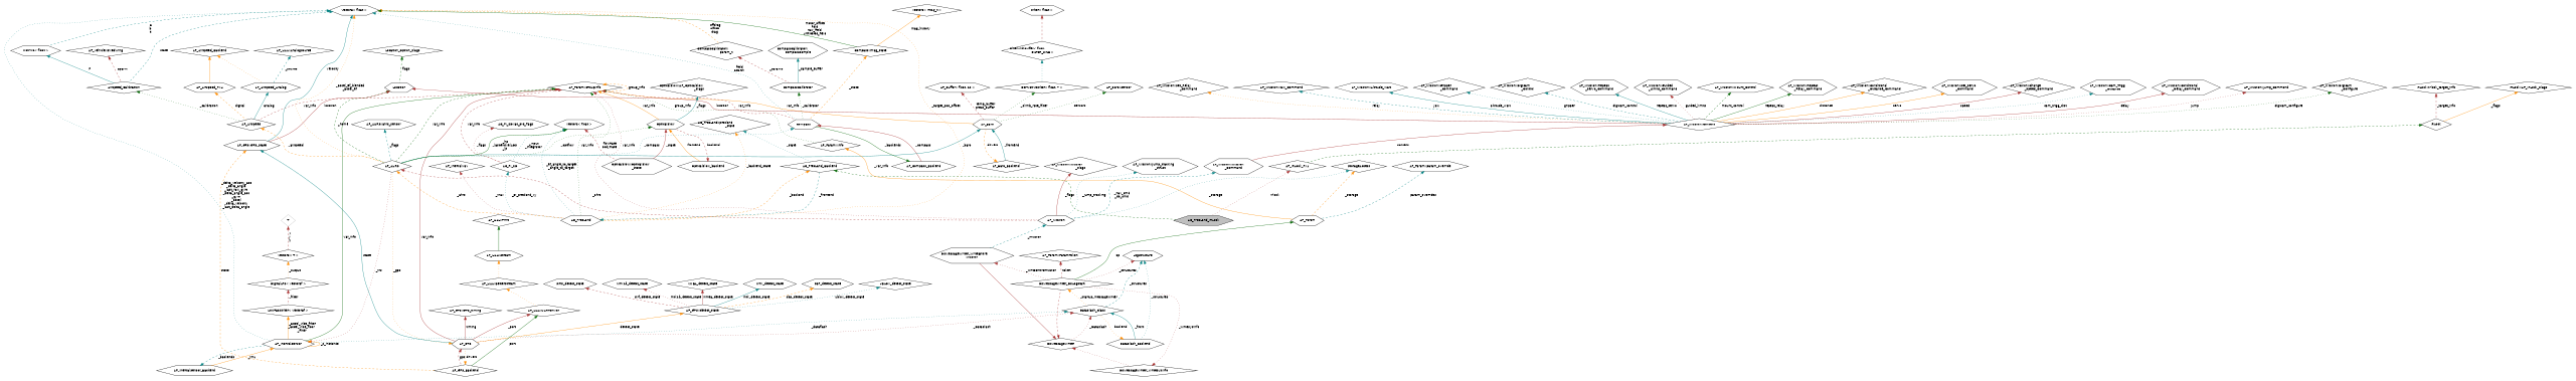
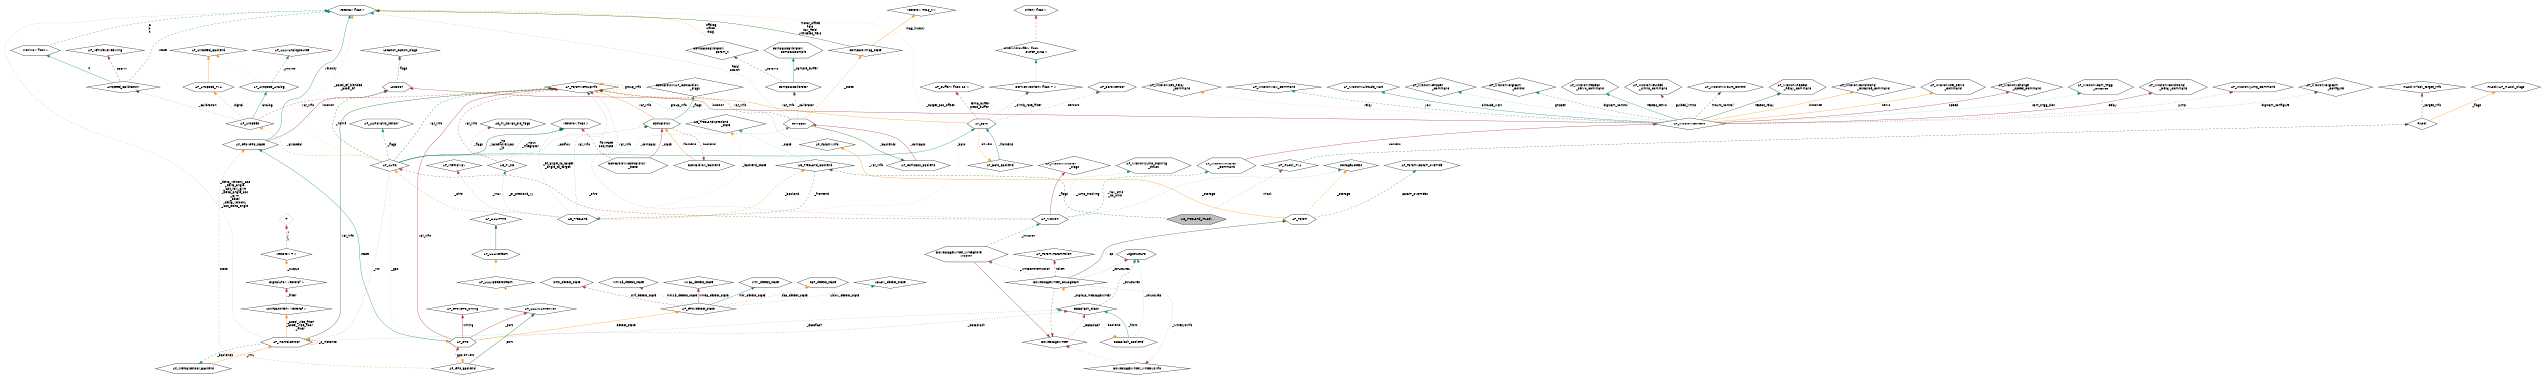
  digraph {
    node [color=black fillcolor=white fontname=Helvetica fontsize=10 shape=diamond style=filled]
    edge [color=brown dir=back fontname=Helvetica fontsize=10 labelfontname=Helvetica labelfontsize=10 style=dotted]
    n1 [fillcolor=grey75 fontcolor=black height=0.2 label=AC_PrecLand_IRLock shape=hexagon width=0.4]
    n2 [height=0.2 label=AC_PrecLand_Backend width=0.4]
    n3 [height=0.2 label=AC_PrecLand shape=hexagon width=0.4]
    n4 [height=0.2 label=AC_PI_2D width=0.4]
    n5 [height=0.2 label="AC_PI_2D::ac_pid_flags" shape=hexagon width=0.4]
    n6 [height=0.2 label="AP_Param::GroupInfo" width=0.4]
    n7 [height=0.2 label=AP_AHRS width=0.4]
    n8 [height=0.2 label=AP_Baro shape=hexagon width=0.4]
    n9 [height=0.2 label=OpticalFlow shape=hexagon width=0.4]
    n10 [height=0.2 label=AP_InertialSensor shape=hexagon width=0.4]
    n11 [height=0.2 label=AP_Mission shape=hexagon width=0.4]
    n12 [height=0.2 label="AP_Param::Info" width=0.4]
    n13 [height=0.2 label=AP_Airspeed width=0.4]
    n14 [height=0.2 label=AP_GPS shape=hexagon width=0.4]
    n15 [height=0.2 label=Compass shape=hexagon width=0.4]
    n16 [height=0.2 label=AP_Baro_Backend width=0.4]
    n17 [height=0.2 label="OpticalFlow::OpticalFlow\l_state" shape=hexagon width=0.4]
    n18 [height=0.2 label=OpticalFlow_backend shape=hexagon width=0.4]
    n19 [height=0.2 label=AP_InertialSensor_Backend shape=hexagon width=0.4]
    n20 [height=0.2 label="DFMessageWriter_WriteEntire\lMission" shape=hexagon width=0.4]
    n21 [height=0.2 label=AP_Param shape=hexagon width=0.4]
    n22 [height=0.2 label=AP_GPS_Backend width=0.4]
    n23 [height=0.2 label=AP_Compass_Backend shape=hexagon width=0.4]
    n24 [height=0.2 label="Vector2\< float \>" shape=hexagon width=0.4]
    n25 [height=0.2 label="Vector3\< float \>" shape=hexagon width=0.4]
    n26 [height=0.2 label=Airspeed_Calibration width=0.4]
    n27 [height=0.2 label="Matrix3\< float \>" shape=hexagon width=0.4]
    n28 [height=0.2 label="AP_GPS::GPS_State" shape=hexagon width=0.4]
    n29 [height=0.2 label="CompassCalibrator::\lparam_t" width=0.4]
    n30 [height=0.2 label="Compass::mag_state" width=0.4]
    n31 [height=0.2 label=CompassCalibrator shape=hexagon width=0.4]
    n32 [height=0.2 label="AC_PrecLand::precland\l_state" width=0.4]
    n33 [height=0.2 label="AP_AHRS::ahrs_sensor" shape=hexagon width=0.4]
    n34 [height=0.2 label="AP_Baro::sensor" shape=hexagon width=0.4]
    n35 [height=0.2 label="AP_Buffer\< float, 10 \>" shape=hexagon width=0.4]
    n36 [height=0.2 label="DerivativeFilter\< float, 7 \>" width=0.4]
    n37 [height=0.2 label="FilterWithBuffer\< float,\l FILTER_SIZE \>" width=0.4]
    n38 [height=0.2 label="Filter\< float \>" shape=hexagon width=0.4]
    n39 [height=0.2 label="OpticalFlow::AP_OpticalFlow\l_Flags" width=0.4]
    n40 [height=0.2 label="LowPassFilter\< Vector3f \>" width=0.4]
    n41 [height=0.2 label="DigitalLPF\< Vector3f \>" width=0.4]
    n42 [height=0.2 label="Vector3\< T \>" width=0.4]
    n43 [color=grey75 height=0.2 label=T width=0.4]
    n44 [height=0.2 label=DataFlash_Class width=0.4]
    n45 [height=0.2 label=DataFlash_Backend shape=hexagon width=0.4]
    n46 [height=0.2 label=DFMessageWriter width=0.4]
    n47 [height=0.2 label=DFMessageWriter_DFLogStart width=0.4]
    n48 [height=0.2 label=DFMessageWriter_WriteSysInfo width=0.4]
    n49 [height=0.2 label=LogStructure shape=hexagon width=0.4]
    n50 [height=0.2 label=StorageAccess width=0.4]
    n51 [height=0.2 label="AP_Mission::Mission\l_Command" shape=hexagon width=0.4]
    n52 [height=0.2 label="AP_Mission::Content" width=0.4]
    n53 [height=0.2 label="AP_Mission::Guided\l_Limits_Command" shape=hexagon width=0.4]
    n54 [height=0.2 label="AP_Mission::Mount_Control" shape=hexagon width=0.4]
    n55 [height=0.2 label="AP_Mission::Repeat\l_Relay_Command" shape=hexagon width=0.4]
    n56 [height=0.2 label="AP_Mission::Conditional\l_Distance_Command" width=0.4]
    n57 [height=0.2 label="AP_Mission::Set_Servo\l_Command" shape=hexagon width=0.4]
    n58 [height=0.2 label="AP_Mission::Change\l_Speed_Command" width=0.4]
    n59 [height=0.2 label="AP_Mission::Cam_Trigg\l_Distance" shape=hexagon width=0.4]
    n60 [height=0.2 label="AP_Mission::Conditional\l_Delay_Command" shape=hexagon width=0.4]
    n61 [height=0.2 label="AP_Mission::Jump_Command" shape=hexagon width=0.4]
    n62 [height=0.2 label=Location shape=hexagon width=0.4]
    n63 [height=0.2 label=Location_Option_Flags width=0.4]
    n64 [height=0.2 label="AP_Mission::Digicam\l_Configure" width=0.4]
    n65 [height=0.2 label="AP_Mission::Set_Relay\l_Command" width=0.4]
    n66 [height=0.2 label="AP_Mission::Yaw_Command" width=0.4]
    n67 [height=0.2 label="AP_Mission::Altitude_Wait" shape=hexagon width=0.4]
    n68 [height=0.2 label="AP_Mission::Gripper\l_Command" width=0.4]
    n69 [height=0.2 label="AP_Mission::Digicam\l_Control" width=0.4]
    n70 [height=0.2 label="AP_Mission::Repeat\l_Servo_Command" shape=hexagon width=0.4]
    n71 [height=0.2 label="AP_Mission::Mission\l_Flags" width=0.4]
    n72 [height=0.2 label="AP_Mission::jump_tracking\l_struct" shape=hexagon width=0.4]
    n73 [height=0.2 label="AP_Param::ParamToken" width=0.4]
    n74 [height=0.2 label="AP_Param::param_override" shape=hexagon width=0.4]
    n75 [height=0.2 label=AP_Airspeed_Analog shape=hexagon width=0.4]
    n76 [height=0.2 label=AP_Airspeed_Backend width=0.4]
    n77 [height=0.2 label=AP_Airspeed_PX4 shape=hexagon width=0.4]
    n78 [height=0.2 label="AP_HAL::AnalogSource" width=0.4]
    n79 [height=0.2 label="AP_Vehicle::FixedWing" width=0.4]
    n80 [height=0.2 label="AP_GPS::detect_state" width=0.4]
    n81 [height=0.2 label=SBP_detect_state shape=hexagon width=0.4]
    n82 [height=0.2 label=UBLOX_detect_state width=0.4]
    n83 [height=0.2 label=SIRF_detect_state shape=hexagon width=0.4]
    n84 [height=0.2 label=MTK19_detect_state shape=hexagon width=0.4]
    n85 [height=0.2 label=NMEA_detect_state width=0.4]
    n86 [height=0.2 label=MTK_detect_state shape=hexagon width=0.4]
    n87 [height=0.2 label="AP_GPS::GPS_timing" width=0.4]
    n88 [height=0.2 label="AP_HAL::UARTDriver" width=0.4]
    n89 [height=0.2 label="AP_HAL::BetterStream" width=0.4]
    n90 [height=0.2 label="AP_HAL::Stream" shape=hexagon width=0.4]
    n91 [height=0.2 label="AP_HAL::Print" width=0.4]
    n92 [height=0.2 label="CompassCalibrator::\lCompassSample" shape=hexagon width=0.4]
    n93 [height=0.2 label="Vector3\< int16_t \>" width=0.4]
    n94 [height=0.2 label=AP_InertialNav width=0.4]
    n95 [height=0.2 label=AP_IRLock_PX4 width=0.4]
    n96 [height=0.2 label=IRLock width=0.4]
    n97 [height=0.2 label="IRLock::irlock_target_info" width=0.4]
-   n98 [height=0.2 label="IRLock::AP_IRLock_Flags" width=0.4]
+   n98 [height=0.2 label="IRLock::AP_IRLock_Flags" shape=hexagon width=0.4]
    n2 -> n1 [color=darkgreen style=dashed]
    n2 -> n3 [color=darkorange label=" _backend" style=dashed]
    n3 -> n2 [color=teal label=" _frontend" style=dashed]
    n4 -> n3 [color=teal label=" _pi_precland_xy"]
    n5 -> n4 [label=" _flags"]
    n6 -> n3 [color=darkgreen label=" var_info"]
    n6 -> n4 [label=" var_info" style=dashed]
    n6 -> n6 [color=darkorange label=" group_info" style=dashed]
    n6 -> n7 [color=darkgreen label=" var_info" style=dashed]
    n6 -> n8 [color=darkorange label=" var_info" style=solid]
    n6 -> n9 [color=darkorange label=" var_info" style=solid]
    n6 -> n10 [color=darkgreen label=" var_info" style=solid]
    n6 -> n11 [label=" var_info"]
    n6 -> n12 [color=darkgreen label=" group_info"]
    n6 -> n13 [label=" var_info" style=dashed]
    n6 -> n14 [label=" var_info" style=solid]
    n6 -> n15 [label=" var_info" style=dashed]
    n7 -> n3 [color=darkorange label=" _ahrs" style=dashed]
    n7 -> n11 [label=" _ahrs" style=dashed]
    n8 -> n7 [color=teal label=" _baro" style=solid]
    n8 -> n16 [color=teal label=" _frontend" style=solid]
    n9 -> n7 [color=darkgreen label=" _optflow"]
    n9 -> n17 [label=" _state" style=solid]
    n9 -> n18 [color=darkorange label=" frontend" style=solid]
    n10 -> n7 [label=" _ins"]
    n10 -> n10 [color=darkorange label=" _s_instance" style=solid]
    n10 -> n19 [color=darkorange label=" _imu" style=solid]
    n11 -> n20 [color=teal label=" _mission" style=dashed]
    n12 -> n21 [color=darkorange label=" _var_info" style=solid]
    n13 -> n7 [color=darkorange label=" _airspeed" style=dashed]
    n14 -> n7 [color=darkorange label=" _gps"]
    n14 -> n22 [label=" gps" style=dashed]
    n15 -> n7 [color=teal label=" _compass"]
    n15 -> n23 [label=" _compass" style=solid]
    n16 -> n8 [color=darkorange label=" drivers" style=dashed]
    n18 -> n9 [label=" backend" style=dashed]
    n19 -> n10 [color=teal label=" _backends" style=dashed]
    n20 -> n47 [label=" _writeentiremission"]
    n21 -> n47 [color=darkgreen label=" ap" style=solid]
    n22 -> n14 [color=darkorange label=" drivers"]
    n23 -> n15 [color=darkgreen label=" _backends" style=solid]
    n24 -> n3 [color=teal label=" _ef_angle_to_target\n_angle_to_target"]
    n24 -> n4 [color=teal label=" _input\n_integrator"]
    n24 -> n7 [color=darkgreen label=" _hp\n_lastGndVelADS\n_lp" style=solid]
    n24 -> n17 [label=" flowRate\nbodyRate" style=dashed]
    n25 -> n3 [color=darkorange label=" _target_pos_offset"]
    n25 -> n7 [color=darkorange label=" _accel_ef_blended\n_accel_ef"]
    n25 -> n10 [color=teal label=" _delta_velocity_acc\n_delta_angle\n_last_raw_gyro\n_delta_angle_acc\n_gyro\n_accel\n_delta_velocity\n_last_delta_angle"]
    n25 -> n15 [color=teal label=" field\nBearth"]
    n25 -> n26 [color=teal label=" state" style=dashed]
    n25 -> n27 [color=teal label=" a\nb\nc" style=dashed]
    n25 -> n28 [color=teal label=" velocity" style=solid]
    n25 -> n29 [color=darkorange label=" offdiag\noffset\ndiag" style=dashed]
    n25 -> n30 [color=darkgreen label=" motor_offset\nfield\nraw_field\nunfiltered_field" style=solid]
    n26 -> n13 [color=darkgreen label=" _calibration"]
    n27 -> n26 [color=teal label=" P" style=solid]
    n28 -> n14 [color=teal label=" state" style=solid]
    n28 -> n22 [color=darkorange label=" state" style=dashed]
    n29 -> n31 [label=" _params" style=dashed]
    n30 -> n15 [color=darkorange label=" _state" style=dashed]
    n31 -> n15 [color=darkgreen label=" _calibrator"]
    n32 -> n2 [color=teal label=" _state"]
    n32 -> n3 [color=darkorange label=" _backend_state"]
    n33 -> n7 [color=teal label=" _flags" style=dashed]
    n34 -> n8 [color=darkgreen label=" sensors"]
    n35 -> n8 [label=" temp_buffer\npress_buffer" style=dashed]
    n36 -> n8 [color=darkgreen label=" _climb_rate_filter"]
    n37 -> n36 [color=teal]
    n38 -> n37 [style=dashed]
    n39 -> n9 [color=teal label=" _flags" style=solid]
    n40 -> n10 [color=darkorange label=" _accel_vibe_filter\n_accel_vibe_floor\l_filter" style=solid]
    n41 -> n40 [label=" _filter" style=dashed]
    n42 -> n41 [color=darkorange label=" _output"]
    n43 -> n42 [label=" x\ny\nz" style=dashed]
    n44 -> n10 [color=teal label=" _dataflash"]
    n44 -> n14 [label=" _DataFlash"]
    n44 -> n45 [color=teal label=" _front" style=solid]
    n44 -> n46 [label=" _DataFlash"]
    n45 -> n44 [color=darkorange label=" backend"]
    n46 -> n20 [style=solid]
    n46 -> n47 [style=dashed]
    n46 -> n48
    n47 -> n44 [color=darkorange label=" _startup_messagewriter"]
    n48 -> n47 [label=" _writesysinfo"]
    n49 -> n44 [color=teal label=" _structures" style=dashed]
    n49 -> n45 [color=teal label=" _structures"]
    n49 -> n47 [label=" _structures"]
    n50 -> n11 [color=teal label=" _storage"]
    n50 -> n21 [color=darkorange label=" _storage" style=dashed]
    n51 -> n11 [color=teal label=" _nav_cmd\n_do_cmd" style=dashed]
    n52 -> n51 [label=" content" style=solid]
    n53 -> n52 [label=" guided_limits"]
    n54 -> n52 [color=darkgreen label=" mount_control" style=dashed]
    n55 -> n52 [color=darkgreen label=" repeat_relay" style=solid]
    n56 -> n52 [color=darkorange label=" distance" style=solid]
    n57 -> n52 [color=darkorange label=" servo" style=solid]
    n58 -> n52 [label=" speed" style=solid]
    n59 -> n52 [color=teal label=" cam_trigg_dist"]
    n60 -> n52 [label=" delay" style=solid]
    n61 -> n52 [label=" jump"]
    n62 -> n7 [color=darkgreen label=" _home" style=dashed]
    n62 -> n28 [label=" location" style=solid]
    n62 -> n52 [label=" location" style=solid]
    n63 -> n62 [color=darkgreen label=" flags" style=dashed]
    n64 -> n52 [color=darkgreen label=" digicam_configure"]
    n65 -> n52 [color=darkorange label=" relay"]
    n66 -> n52 [color=teal label=" yaw" style=dashed]
    n67 -> n52 [color=teal label=" altitude_wait" style=solid]
    n68 -> n52 [color=teal label=" gripper"]
    n69 -> n52 [color=teal label=" digicam_control" style=dashed]
    n70 -> n52 [color=teal label=" repeat_servo" style=solid]
    n71 -> n11 [label=" _flags" style=solid]
    n72 -> n11 [color=teal label=" _jump_tracking"]
    n73 -> n47 [label=" token" style=dashed]
    n74 -> n21 [color=teal label=" param_overrides" style=dashed]
    n75 -> n13 [color=teal label=" analog" style=solid]
    n76 -> n75 [color=darkorange]
    n76 -> n77 [color=darkorange style=solid]
    n77 -> n13 [color=darkorange label=" digital" style=dashed]
    n78 -> n75 [color=teal label=" _source" style=dashed]
    n79 -> n26 [label=" aparm" style=dashed]
    n80 -> n14 [color=darkorange label=" detect_state" style=solid]
    n81 -> n80 [color=darkorange label=" sbp_detect_state" style=dashed]
    n82 -> n80 [color=teal label=" ublox_detect_state"]
    n83 -> n80 [label=" sirf_detect_state" style=dashed]
    n84 -> n80 [label=" mtk19_detect_state"]
    n85 -> n80 [label=" nmea_detect_state" style=solid]
    n86 -> n80 [color=teal label=" mtk_detect_state" style=solid]
    n87 -> n14 [label=" timing" style=solid]
    n88 -> n14 [label=" _port" style=solid]
    n88 -> n22 [color=darkgreen label=" port" style=solid]
    n89 -> n88 [color=darkorange]
    n90 -> n89 [color=darkorange]
    n91 -> n90 [color=darkgreen style=solid]
    n92 -> n31 [color=teal label=" _sample_buffer" style=solid]
    n93 -> n30 [color=darkorange label=" mag_history" style=solid]
    n94 -> n3 [label=" _inav"]
    n95 -> n1 [label=" irlock"]
    n96 -> n95 [color=darkgreen style=dashed]
    n97 -> n96 [label=" _target_info" style=dashed]
    n98 -> n96 [color=darkorange label=" _flags" style=solid]
  }
